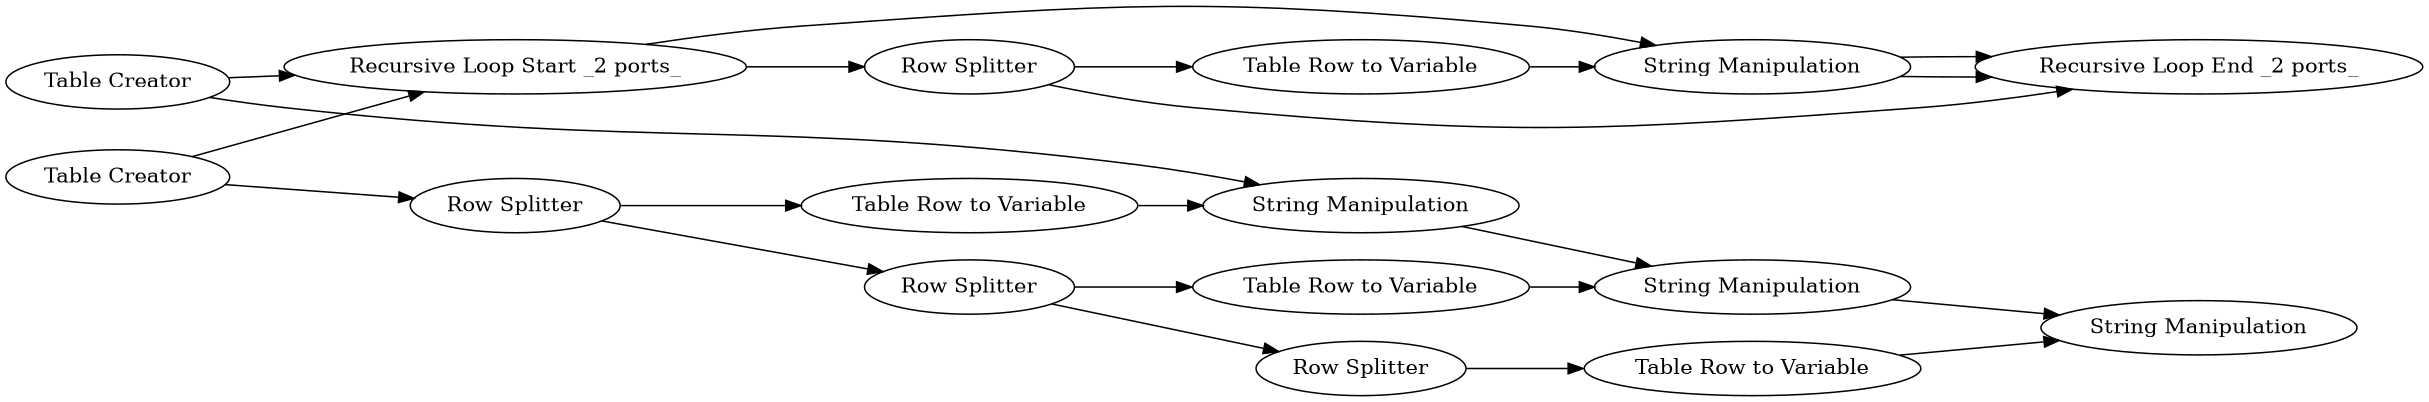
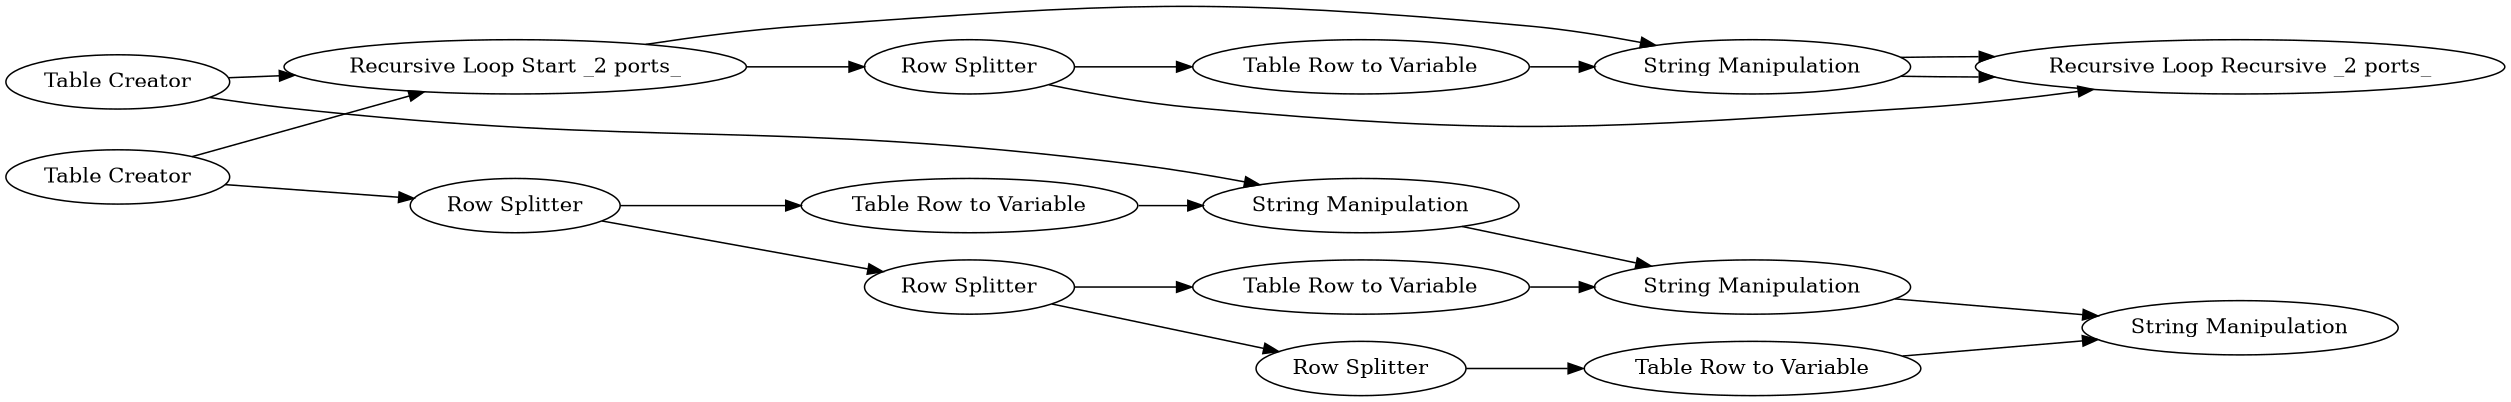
  digraph {
    rankdir=LR
    n1 [label="Table Creator"]
    n2 [label="Row Splitter"]
    n3 [label="Recursive Loop Start _2 ports_"]
    n4 [label="Row Splitter"]
    n5 [label="Table Row to Variable"]
    n6 [label="Row Splitter"]
    n7 [label="Table Row to Variable"]
    n8 [label="Table Row to Variable"]
    n9 [label="String Manipulation"]
    n10 [label="String Manipulation"]
    n11 [label="Table Creator"]
    n12 [label="String Manipulation"]
    n13 [label="Row Splitter"]
    n14 [label="String Manipulation"]
-   n15 [label="Recursive Loop End _2 ports_"]
+   n15 [label="Recursive Loop Recursive _2 ports_"]
    n16 [label="Table Row to Variable"]
    n1 -> n2
    n1 -> n3
    n2 -> n4
    n2 -> n5
    n3 -> n13
    n3 -> n14
    n4 -> n6
    n4 -> n7
    n5 -> n9
    n6 -> n8
    n7 -> n10
    n8 -> n12
    n9 -> n10
    n10 -> n12
    n11 -> n3
    n11 -> n9
    n13 -> n15
    n13 -> n16
    n14 -> n15
    n14 -> n15
    n16 -> n14
  }
